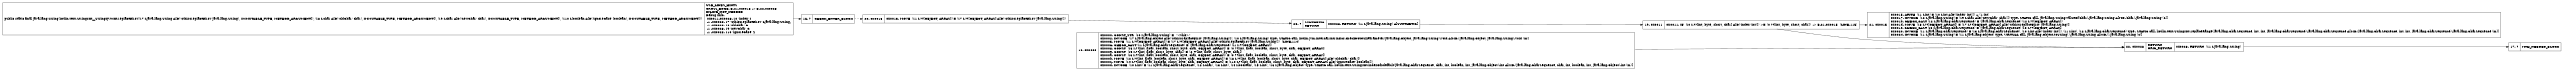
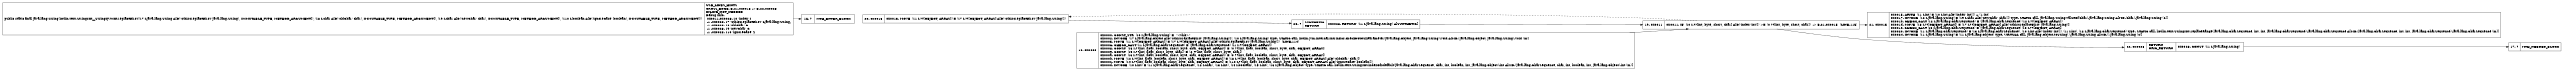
  digraph {
    rankdir=LR
    node [shape=record]
-   n1 [label="{16\:\ ?|CHECK_ENTER_BLOCK\l}"]
+   n1 [label="{16\:\ ?|MTH_ENTER_BLOCK\l}"]
    n2 [label="{18\:\ 0x0000|0x0000: CONST_STR  (r0 I:java.lang.String) =  \"\<this\>\" \l0x0002: INVOKE  (r7 I:java.lang.Object A[D('$this$replaceFirst' java.lang.String)]), (r0 I:java.lang.String) type: STATIC call: kotlin.jvm.internal.Intrinsics.checkNotNullParameter(java.lang.Object, java.lang.String):void A[MD:(java.lang.Object, java.lang.String):void (m)]\l0x0005: MOVE  (r1 I:??[OBJECT, ARRAY]) = (r7 I:??[OBJECT, ARRAY] A[D('$this$replaceFirst' java.lang.String)])  (LINE:114)\l0x0006: CHECK_CAST (r1 I:java.lang.CharSequence) = (java.lang.CharSequence) (r1 I:??[OBJECT, ARRAY]) \l0x0008: CONST  (r3 I:??[int, float, boolean, short, byte, char, OBJECT, ARRAY]) = (0 ??[int, float, boolean, short, byte, char, OBJECT, ARRAY]) \l0x0009: CONST  (r5 I:??[int, float, short, byte, char]) = (2 ??[int, float, short, byte, char]) \l0x000a: CONST  (r6 I:??[int, float, boolean, short, byte, char, OBJECT, ARRAY]) = (0 ??[int, float, boolean, short, byte, char, OBJECT, ARRAY]) \l0x000b: MOVE  (r2 I:??[int, float, boolean, short, byte, char, OBJECT, ARRAY]) = (r8 I:??[int, float, boolean, short, byte, char, OBJECT, ARRAY] A[D('oldChar' char)]) \l0x000c: MOVE  (r4 I:??[int, float, boolean, short, byte, char, OBJECT, ARRAY]) = (r10 I:??[int, float, boolean, short, byte, char, OBJECT, ARRAY] A[D('ignoreCase' boolean)]) \l0x000d: INVOKE  (r0 I:int) = (r1 I:java.lang.CharSequence), (r2 I:char), (r3 I:int), (r4 I:boolean), (r5 I:int), (r6 I:java.lang.Object) type: STATIC call: kotlin.text.StringsKt.indexOf$default(java.lang.CharSequence, char, int, boolean, int, java.lang.Object):int A[MD:(java.lang.CharSequence, char, int, boolean, int, java.lang.Object):int (m)]\l}"]
    n3 [label="{19\:\ 0x0011|0x0011: IF  (r0 I:??[int, byte, short, char] A[D('index' int)]) \>= (0 ??[int, byte, short, char])  \-\> B:21:0x0015  (LINE:115)\l}"]
    n4 [label="{20\:\ 0x0013|0x0013: MOVE  (r1 I:??[OBJECT, ARRAY]) = (r7 I:??[OBJECT, ARRAY] A[D('$this$replaceFirst' java.lang.String)]) \l}"]
    n5 [label="{21\:\ 0x0015|0x0015: ARITH  (r1 I:int) = (r0 I:int A[D('index' int)]) + (1 int) \l0x0017: INVOKE  (r2 I:java.lang.String) = (r9 I:char A[D('newChar' char)]) type: STATIC call: java.lang.String.valueOf(char):java.lang.String A[MD:(char):java.lang.String (c)]\l0x001b: CHECK_CAST (r2 I:java.lang.CharSequence) = (java.lang.CharSequence) (r2 I:??[OBJECT, ARRAY]) \l0x001d: MOVE  (r3 I:??[OBJECT, ARRAY]) = (r7 I:??[OBJECT, ARRAY] A[D('$this$replaceFirst' java.lang.String)]) \l0x001e: CHECK_CAST (r3 I:java.lang.CharSequence) = (java.lang.CharSequence) (r3 I:??[OBJECT, ARRAY]) \l0x0020: INVOKE  (r1 I:java.lang.CharSequence) = (r3 I:java.lang.CharSequence), (r0 I:int A[D('index' int)]), (r1 I:int), (r2 I:java.lang.CharSequence) type: STATIC call: kotlin.text.StringsKt.replaceRange(java.lang.CharSequence, int, int, java.lang.CharSequence):java.lang.CharSequence A[MD:(java.lang.CharSequence, int, int, java.lang.CharSequence):java.lang.CharSequence (m)]\l0x0024: INVOKE  (r1 I:java.lang.String) = (r1 I:java.lang.Object) type: VIRTUAL call: java.lang.Object.toString():java.lang.String A[MD:():java.lang.String (c)]\l}"]
-   n6 [label="{22\:\ 0x0028|RETURN\lORIG_RETURN\l|0x0028: RETURN  (r1 I:java.lang.String) \l}"]
+   n6 [label="{22\:\ 0x0028|RETURN\lORIG_RETURN\l|0x0028: CONST  (r1 I:java.lang.String) \l}"]
    n7 [label="{23\:\ ?|SYNTHETIC\lRETURN\l|0x0028: RETURN  (r1 I:java.lang.String) A[SYNTHETIC]\l}"]
    n8 [label="{17\:\ ?|MTH_NEEDED_BLOCK\l}"]
    n9 [label="{public static final java.lang.String kotlin.text.StringsKt__StringsJVMKt.replaceFirst((r7 I:java.lang.String A[D('$this$replaceFirst' java.lang.String), IMMUTABLE_TYPE, METHOD_ARGUMENT]), (r8 I:char A[D('oldChar' char), IMMUTABLE_TYPE, METHOD_ARGUMENT]), (r9 I:char A[D('newChar' char), IMMUTABLE_TYPE, METHOD_ARGUMENT]), (r10 I:boolean A[D('ignoreCase' boolean), IMMUTABLE_TYPE, METHOD_ARGUMENT]))  | USE_LINES_HINTS\lCROSS_EDGE: B:21:0x0015 \-\> B:22:0x0028\lINLINE_NOT_NEEDED\lDebug Info:\l  0x0011\-0x0028: r0 'index' I\l  \-1 \-0x0028: r7 '$this$replaceFirst' Ljava\/lang\/String;\l  \-1 \-0x0028: r8 'oldChar' C\l  \-1 \-0x0028: r9 'newChar' C\l  \-1 \-0x0028: r10 'ignoreCase' Z\l}"]
-   n2 -> n6
-   n1 -> n4 [style=dashed]
+   n2 -> n3
+   n3 -> n4 [style=dashed]
    n3 -> n5
    n3 -> n6
    n4 -> n7
    n6 -> n8
    n7 -> n3
    n9 -> n1
  }
